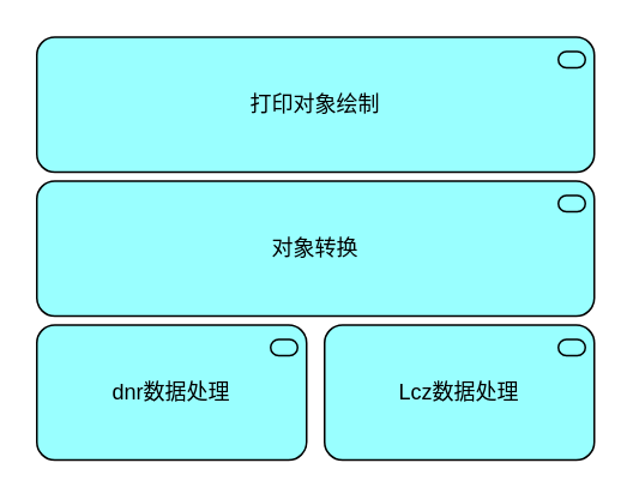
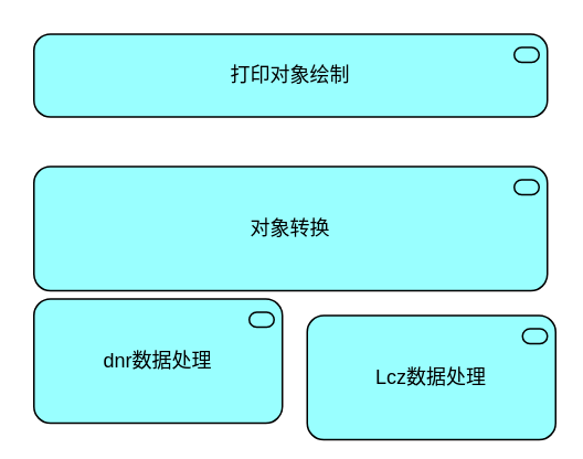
  <mxCell id="0" />
  <mxCell id="1" parent="0" />
  <mxCell id="2" value="dnr数据处理" style="html=1;outlineConnect=0;whiteSpace=wrap;fillColor=#99ffff;shape=mxgraph.archimate3.application;appType=serv;archiType=rounded" parent="1" vertex="1"><mxGeometry x="20" y="180" width="150" height="75" as="geometry" /></mxCell>
- <mxCell id="3" value="Lcz数据处理" style="html=1;outlineConnect=0;whiteSpace=wrap;fillColor=#99ffff;shape=mxgraph.archimate3.application;appType=serv;archiType=rounded" parent="1" vertex="1"><mxGeometry x="180" y="180" width="150" height="75" as="geometry" /></mxCell>
- <mxCell id="4" value="打印对象绘制" style="html=1;outlineConnect=0;whiteSpace=wrap;fillColor=#99ffff;shape=mxgraph.archimate3.application;appType=serv;archiType=rounded" parent="1" vertex="1"><mxGeometry x="20" y="20" width="310" height="75" as="geometry" /></mxCell>
+ <mxCell id="3" value="Lcz数据处理" style="html=1;outlineConnect=0;whiteSpace=wrap;fillColor=#99ffff;shape=mxgraph.archimate3.application;appType=serv;archiType=rounded" parent="1" vertex="1"><mxGeometry x="185" y="190" width="150" height="75" as="geometry" /></mxCell>
+ <mxCell id="4" value="打印对象绘制" style="html=1;outlineConnect=0;whiteSpace=wrap;fillColor=#99ffff;shape=mxgraph.archimate3.application;appType=serv;archiType=rounded" parent="1" vertex="1"><mxGeometry x="20" y="20" width="310" height="50" as="geometry" /></mxCell>
  <mxCell id="5" value="对象转换" style="html=1;outlineConnect=0;whiteSpace=wrap;fillColor=#99ffff;shape=mxgraph.archimate3.application;appType=serv;archiType=rounded" vertex="1" parent="1"><mxGeometry x="20" y="100" width="310" height="75" as="geometry" /></mxCell>
